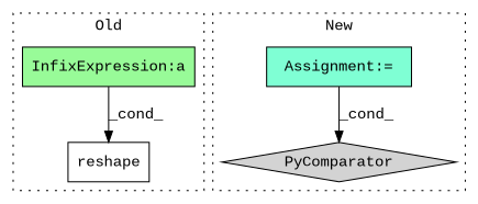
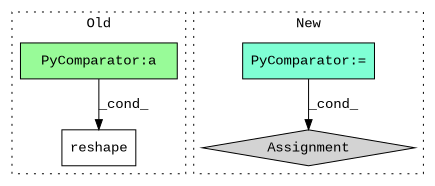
  digraph {
    fontname="Liberation Mono"
    node [fontname="Liberation Mono" l=23 s=8688 shape=box style=filled]
    edge [fontname="Liberation Mono"]
    n1 [a=32 fillcolor=white l="8,1" label=reshape s="9347,9407"]
-   n2 [a=27 fillcolor=palegreen l=3 label="InfixExpression:a" s=8983]
-   n3 [a=113 fillcolor=lightgrey label=PyComparator shape=diamond]
-   n4 [a=7 fillcolor=aquamarine label="Assignment:="]
+   n2 [a=27 fillcolor=palegreen l=3 label="PyComparator:a" s=8983]
+   n3 [a=113 fillcolor=lightgrey label=Assignment shape=diamond]
+   n4 [a=7 fillcolor=aquamarine label="PyComparator:="]
    subgraph cluster_1 {
      label=Old
      style=dotted
      n1
      n2
    }
    subgraph cluster_2 {
      label=New
      style=dotted
      n3
      n4
    }
    n2 -> n1 [label=_cond_]
    n4 -> n3 [label=_cond_]
  }
